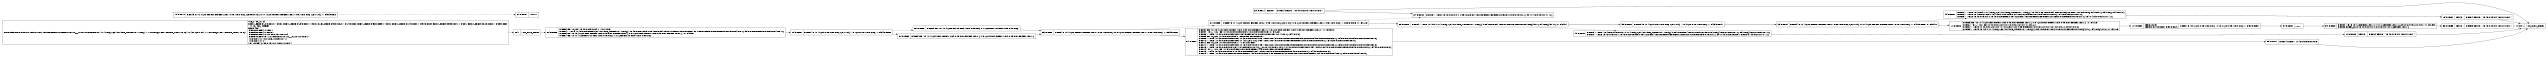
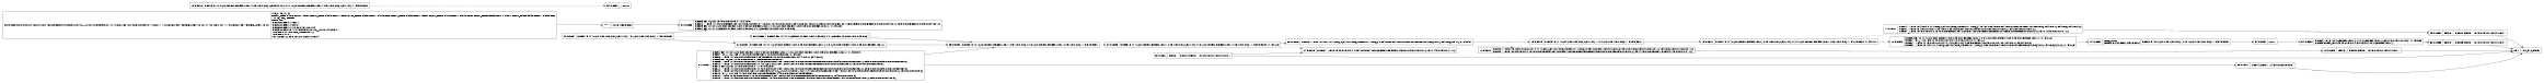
  digraph {
    fontname=Lato
    rankdir=LR
    node [fontname=Lato shape=record]
    edge [fontname=Lato]
-   n1 [label="{29\:\ ?|MTH_CAST_BLOCK\l}"]
+   n1 [label="{29\:\ ?|MTH_ENTER_BLOCK\l}"]
    n2 [label="{31\:\ 0x0000|0x0000: CONST_STR  (r0 I:java.lang.String) =  \"$this$take\" \l0x0002: INVOKE  (r6 I:java.lang.Object A[D('$this$take_u2dnggk6HY' short[])]), (r0 I:java.lang.String) type: STATIC call: kotlin.jvm.internal.Intrinsics.checkNotNullParameter(java.lang.Object, java.lang.String):void A[MD:(java.lang.Object, java.lang.String):void (m)]\l0x0005: CONST  (r0 I:??[int, float, boolean, short, byte, char, OBJECT, ARRAY]) = (0 ??[int, float, boolean, short, byte, char, OBJECT, ARRAY])  (LINE:2439)\l0x0006: CONST  (r1 I:??[boolean, int, float, short, byte, char]) = (1 ??[boolean, int, float, short, byte, char]) \l}"]
    n3 [label="{32\:\ 0x0007|0x0007: IF  (r7 I:??[int, byte, short, char] A[D('n' int)]) \< (0 ??[int, byte, short, char])  \-\> B:34:0x000b \l}"]
    n4 [label="{33\:\ 0x0009|0x0009: CONST  (r2 I:??[boolean, int, float, short, byte, char]) = (1 ??[boolean, int, float, short, byte, char]) \l}"]
    n5 [label="{34\:\ 0x000b|0x000b: CONST  (r2 I:??[int, float, boolean, short, byte, char, OBJECT, ARRAY]) = (0 ??[int, float, boolean, short, byte, char, OBJECT, ARRAY]) \l}"]
    n6 [label="{35\:\ 0x000c|0x000c: IF  (r2 I:??[int, boolean, OBJECT, ARRAY, byte, short, char]) == (0 ??[int, boolean, OBJECT, ARRAY, byte, short, char])  \-\> B:54:0x0056 \l}"]
    n7 [label="{36\:\ 0x000e|0x000e: IF  (r7 I:??[int, boolean, OBJECT, ARRAY, byte, short, char] A[D('n' int)]) != (0 ??[int, boolean, OBJECT, ARRAY, byte, short, char])  \-\> B:39:0x0015  (LINE:2440)\l}"]
    n8 [label="{54\:\ 0x0056|0x0056: CONST  (r0 I:??[int, float, boolean, short, byte, char, OBJECT, ARRAY]) = (0 ??[int, float, boolean, short, byte, char, OBJECT, ARRAY])  (LINE:10922)\l0x0057: NEW_INSTANCE  (r1 I:java.lang.StringBuilder) =  java.lang.StringBuilder  (LINE:2439)\l0x0059: INVOKE  (r1 I:java.lang.StringBuilder) type: DIRECT call: java.lang.StringBuilder.\<init\>():void A[MD:():void (c)]\l0x005c: CONST_STR  (r2 I:java.lang.String) =  \"Requested element count \" \l0x005e: INVOKE  (r1 I:java.lang.StringBuilder), (r2 I:java.lang.String) type: VIRTUAL call: java.lang.StringBuilder.append(java.lang.String):java.lang.StringBuilder A[MD:(java.lang.String):java.lang.StringBuilder (c)]\l0x0061: INVOKE  (r1 I:java.lang.StringBuilder), (r7 I:int A[D('n' int)]) type: VIRTUAL call: java.lang.StringBuilder.append(int):java.lang.StringBuilder A[MD:(int):java.lang.StringBuilder (c)]\l0x0064: CONST_STR  (r2 I:java.lang.String) =  \" is less than zero.\" \l0x0066: INVOKE  (r1 I:java.lang.StringBuilder), (r2 I:java.lang.String) type: VIRTUAL call: java.lang.StringBuilder.append(java.lang.String):java.lang.StringBuilder A[MD:(java.lang.String):java.lang.StringBuilder (c)]\l0x0069: INVOKE  (r0 I:java.lang.String A[D('$i$a$\-require\-UArraysKt___UArraysKt$take$4' int)]) = (r1 I:java.lang.StringBuilder) type: VIRTUAL call: java.lang.StringBuilder.toString():java.lang.String A[MD:():java.lang.String (c)]\l0x006d: NEW_INSTANCE  (r1 I:java.lang.IllegalArgumentException) =  java.lang.IllegalArgumentException \l0x006f: INVOKE  (r0 I:java.lang.String) = (r0 I:java.lang.Object) type: VIRTUAL call: java.lang.Object.toString():java.lang.String A[MD:():java.lang.String (c)]\l0x0073: INVOKE  (r1 I:java.lang.IllegalArgumentException), (r0 I:java.lang.String) type: DIRECT call: java.lang.IllegalArgumentException.\<init\>(java.lang.String):void A[MD:(java.lang.String):void (c)]\l}"]
    n9 [label="{37\:\ 0x0010|0x0010: INVOKE  (r0 I:java.util.List) =  type: STATIC call: kotlin.collections.CollectionsKt.emptyList():java.util.List A[MD:\<T\>:():java.util.List\<T\> (m)]\l}"]
    n10 [label="{39\:\ 0x0015|0x0015: INVOKE  (r2 I:int) = (r6 I:short[] A[D('$this$take_u2dnggk6HY' short[])]) type: STATIC call: kotlin.UShortArray.getSize\-impl(short[]):int A[MD:(short[]):int (m)] (LINE:2441)\l}"]
    n11 [label="{55\:\ 0x0076|0x0076: THROW  (r1 I:java.lang.Throwable) \l}"]
    n12 [label="{40\:\ 0x0019|0x0019: IF  (r7 I:??[int, byte, short, char] A[D('n' int)]) \< (r2 I:??[int, byte, short, char])  \-\> B:43:0x0024 \l}"]
    n13 [label="{41\:\ 0x001b|0x001b: INVOKE  (r0 I:kotlin.UShortArray) = (r6 I:short[] A[D('$this$take_u2dnggk6HY' short[])]) type: STATIC call: kotlin.UShortArray.box\-impl(short[]):kotlin.UShortArray A[MD:(short[]):kotlin.UShortArray (m)]\l0x001f: INVOKE  (r0 I:java.util.List) = (r0 I:java.lang.Iterable) type: STATIC call: kotlin.collections.CollectionsKt.toList(java.lang.Iterable):java.util.List A[MD:\<T\>:(java.lang.Iterable\<? extends T\>):java.util.List\<T\> (m)]\l}"]
    n14 [label="{38\:\ 0x0014|RETURN\l|0x0014: RETURN  (r0 I:java.util.List\<kotlin.UShort\>) \l}"]
-   n15 [label="{30\:\ ?|MTH_BACK_BLOCK\l}"]
+   n15 [label="{30\:\ ?|MTH_EXIT_BLOCK\l}"]
    n16 [label="{43\:\ 0x0024|0x0024: IF  (r7 I:??[int, boolean, OBJECT, ARRAY, byte, short, char] A[D('n' int)]) != (r1 I:??[int, boolean, OBJECT, ARRAY, byte, short, char])  \-\> B:46:0x0033  (LINE:2442)\l}"]
    n17 [label="{42\:\ 0x0023|RETURN\l|0x0023: RETURN  (r0 I:java.util.List\<kotlin.UShort\>) \l}"]
    n18 [label="{44\:\ 0x0026|0x0026: INVOKE  (r0 I:short) = (r6 I:short[] A[D('$this$take_u2dnggk6HY' short[])]), (r0 I:int) type: STATIC call: kotlin.UShortArray.get\-Mh2AYeg(short[], int):short A[MD:(short[], int):short (m)]\l0x002a: INVOKE  (r0 I:kotlin.UShort) = (r0 I:short) type: STATIC call: kotlin.UShort.box\-impl(short):kotlin.UShort A[MD:(short):kotlin.UShort (m)]\l0x002e: INVOKE  (r0 I:java.util.List) = (r0 I:java.lang.Object) type: STATIC call: kotlin.collections.CollectionsKt.listOf(java.lang.Object):java.util.List A[MD:\<T\>:(T):java.util.List\<T\> (m)]\l}"]
    n19 [label="{46\:\ 0x0033|0x0033: CONST  (r1 I:??[int, float, boolean, short, byte, char, OBJECT, ARRAY]) = (0 ??[int, float, boolean, short, byte, char, OBJECT, ARRAY])  (LINE:2443)\l0x0034: NEW_INSTANCE  (r2 I:java.util.ArrayList) =  java.util.ArrayList  (LINE:2444)\l0x0036: INVOKE  (r2 I:java.util.ArrayList), (r7 I:int A[D('n' int)]) type: DIRECT call: java.util.ArrayList.\<init\>(int):void A[MD:(int):void (c)]\l0x0039: INVOKE  (r3 I:int) = (r6 I:short[] A[D('$this$take_u2dnggk6HY' short[])]) type: STATIC call: kotlin.UShortArray.getSize\-impl(short[]):int A[MD:(short[]):int (m)] (LINE:2445)\l}"]
    n20 [label="{45\:\ 0x0032|RETURN\l|0x0032: RETURN  (r0 I:java.util.List\<kotlin.UShort\>) \l}"]
    n21 [label="{47\:\ 0x003d|LOOP_START\lLOOP:0: B:47:0x003d\-\>B:51:0x004f\l|0x003d: IF  (r0 I:??[int, byte, short, char]) \>= (r3 I:??[int, byte, short, char])  \-\> B:57:0x0052 \l}"]
    n22 [label="{57\:\ 0x0052|ARRAY\l}"]
    n23 [label="{52\:\ 0x0052|0x0052: MOVE  (r0 I:??[OBJECT, ARRAY]) = (r2 I:??[OBJECT, ARRAY] A[D('list' java.util.ArrayList)])  (LINE:2450)\l0x0053: CHECK_CAST (r0 I:java.util.List) = (java.util.List) (r0 I:??[OBJECT, ARRAY]) \l}"]
    n24 [label="{49\:\ 0x004c|0x004c: IF  (r1 I:??[int, boolean, OBJECT, ARRAY, byte, short, char] A[D('count' int)]) != (r7 I:??[int, boolean, OBJECT, ARRAY, byte, short, char] A[D('n' int)])  \-\> B:51:0x004f \l}"]
    n25 [label="{56\:\ 0x0052|VIRTUAL\l}"]
    n26 [label="{53\:\ 0x0055|RETURN\l|0x0055: RETURN  (r0 I:java.util.List\<kotlin.UShort\>) \l}"]
    n27 [label="{public static final java.util.List\<kotlin.UShort\> kotlin.collections.unsigned.UArraysKt___UArraysKt.take\-nggk6HY((r6 I:short[] A[D('$this$take_u2dnggk6HY' short[]), IMMUTABLE_TYPE, METHOD_ARGUMENT]), (r7 I:int A[D('n' int), IMMUTABLE_TYPE, METHOD_ARGUMENT]))  | USE_LINES_HINTS\lCROSS_EDGE: B:42:0x0023 \-\> B:30:?, CROSS_EDGE: B:45:0x0032 \-\> B:30:?, BACK_EDGE: B:51:0x004f \-\> B:47:0x003d, CROSS_EDGE: B:53:0x0055 \-\> B:30:?, CROSS_EDGE: B:47:0x003d \-\> B:52:0x0052, CROSS_EDGE: B:55:0x0076 \-\> B:30:?, CROSS_EDGE: B:34:0x000b \-\> B:35:0x000c\lINLINE_NOT_NEEDED\lDebug Info:\l  0x0043\-0x0052: r4 'item' S\l  0x0034\-0x0056: r1 'count' I\l  0x0039\-0x0056: r2 'list' Ljava\/util\/ArrayList;\l  0x0057\-0x006d: r0 '$i$a$\-require\-UArraysKt___UArraysKt$take$4' I\l  \-1 \-0x0076: r6 '$this$take_u2dnggk6HY' [S\l  \-1 \-0x0076: r7 'n' I\lSIGNATURE: ([SI)Ljava\/util\/List\<Lkotlin\/UShort;\>;\l}"]
    n1 -> n2
-   n2 -> n3
+   n3 -> n2
    n3 -> n4 [style=dashed]
    n3 -> n5
    n4 -> n6
    n5 -> n6
    n6 -> n7 [style=dashed]
-   n6 -> n8
+   n8 -> n6
    n7 -> n9 [style=dashed]
    n7 -> n10
    n8 -> n11
    n10 -> n12
    n10 -> n13 [style=dashed]
    n11 -> n15
    n12 -> n16
    n13 -> n17
    n14 -> n9
    n14 -> n15
    n16 -> n18 [style=dashed]
    n16 -> n19
    n17 -> n15
    n18 -> n20
    n19 -> n21
    n20 -> n15
    n21 -> n22
    n22 -> n23
    n23 -> n26
    n24 -> n25 [style=dashed]
    n26 -> n15
    n27 -> n1
  }
